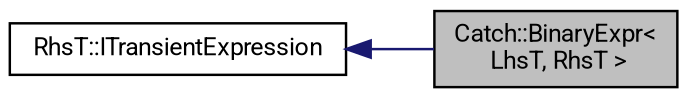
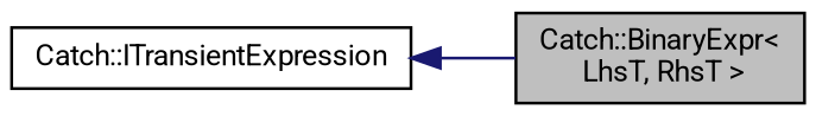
  digraph {
    rankdir=LR
    fontname=Roboto
    node [color=black fontname=Roboto fontsize=10 shape=record style=filled]
    n1 [fillcolor=grey75 fontcolor=black height=0.2 label="Catch::BinaryExpr\<\l LhsT, RhsT \>" width=0.4]
-   n2 [fillcolor=white height=0.2 label="RhsT::ITransientExpression" width=0.4]
+   n2 [fillcolor=white height=0.2 label="Catch::ITransientExpression" width=0.4]
    n2 -> n1 [color=midnightblue dir=back fontname=Roboto fontsize=10 labelfontname=Helvetica labelfontsize=10 style=solid]
  }
